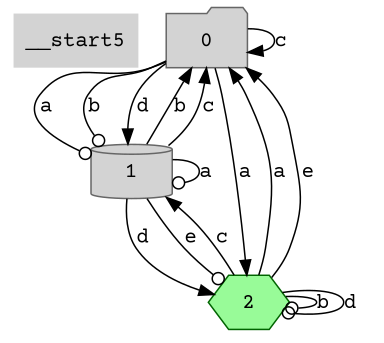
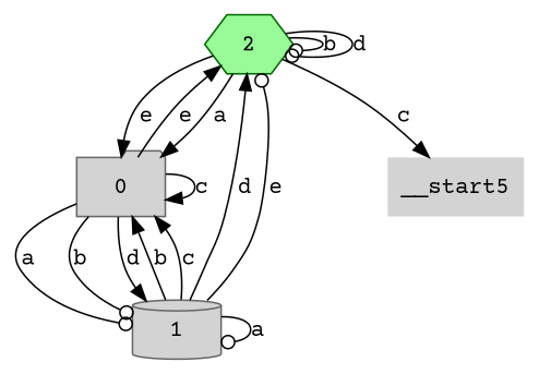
  digraph {
    fontname="Courier Prime"
    rankdir=TB
    node [color=gray40 fillcolor=lightgrey fontname="Courier Prime" style=filled]
    edge [arrowhead=normal fontname="Courier Prime"]
    n1 [label=__start5 shape=none]
    n2 [label=0 shape=folder style="rounded,filled"]
    n3 [label=1 shape=cylinder style="rounded,filled"]
    n4 [color=darkgreen fillcolor=palegreen label=2 shape=hexagon]
    n2 -> n2 [label=c]
    n2 -> n3 [arrowhead=odot label=a]
    n2 -> n3 [arrowhead=odot label=b]
    n2 -> n3 [label=d]
-   n2 -> n4 [label=a]
+   n2 -> n4 [label=e]
    n3 -> n2 [label=b]
    n3 -> n2 [label=c]
    n3 -> n3 [arrowhead=odot label=a]
    n3 -> n4 [label=d]
    n3 -> n4 [arrowhead=odot label=e]
    n4 -> n2 [label=a]
    n4 -> n2 [label=e]
-   n4 -> n3 [label=c]
+   n4 -> n1 [label=c]
    n4 -> n4 [arrowhead=odot label=b]
    n4 -> n4 [arrowhead=odot label=d]
  }
